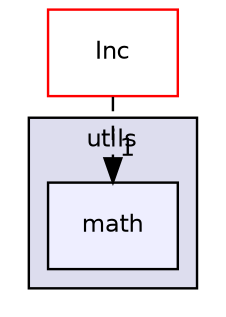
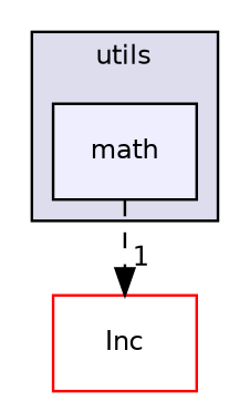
  digraph {
    compound=true
    node [fontname=Helvetica fontsize=10 shape=box style=filled]
    n1 [fillcolor="#eeeeff" label=math pencolor=black]
    n2 [color=red fillcolor=white label=Inc]
    subgraph cluster_1 {
      bgcolor="#ddddee"
      fontname=Helvetica
      fontsize=10
      label=utils
      pencolor=black
      n1
    }
-   n2 -> n1 [headlabel=1 labeldistance=1.5 labelfontname=Helvetica labelfontsize=10 style=dashed]
+   n1 -> n2 [headlabel=1 labeldistance=1.5 labelfontname=Helvetica labelfontsize=10 style=dashed]
  }
